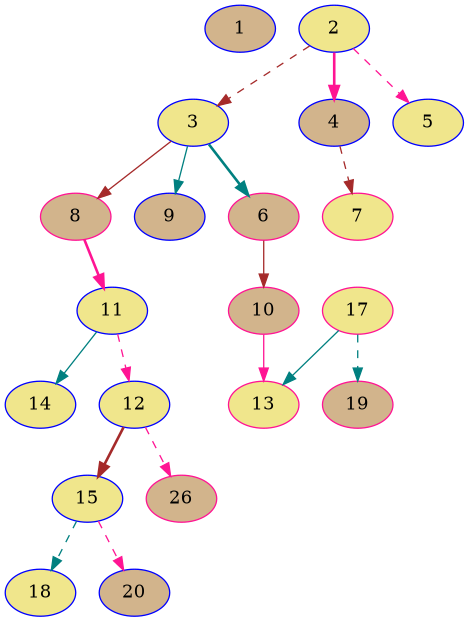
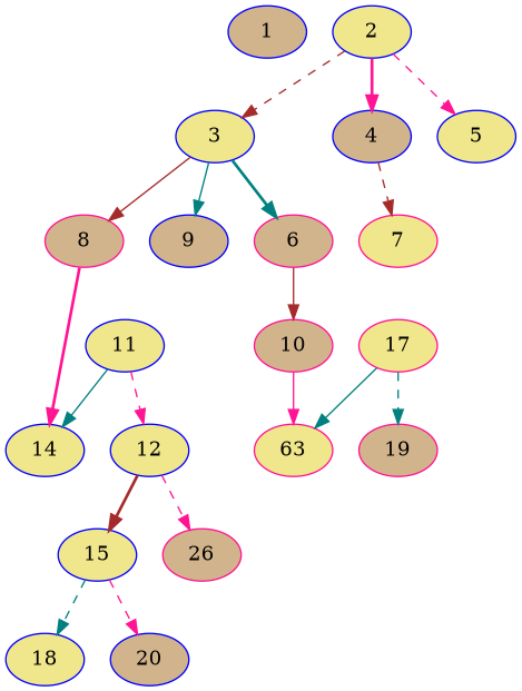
  digraph {
    node [alpha=0.08 color=blue fillcolor=khaki style=filled]
    edge [color=deeppink style=dashed]
    1 [expect_size=25884672 fillcolor=tan]
    2 [alpha=0.02 expect_size=24595456]
    3 [alpha=0.04 expect_size=51329024]
    4 [expect_size=51808256 fillcolor=tan]
    5 [alpha=0.12 expect_size=30050304]
    6 [color=deeppink expect_size=42080256 fillcolor=tan]
    8 [alpha=0.10 color=deeppink expect_size=15915008 fillcolor=tan]
    9 [expect_size=28335104 fillcolor=tan]
    7 [alpha=0.04 color=deeppink expect_size=34701312]
    10 [alpha=0.04 color=deeppink expect_size=36646912 fillcolor=tan]
    11 [alpha=0.16 expect_size=31851520]
-   13 [alpha=0.14 color=deeppink expect_size=6354944]
+   13 [alpha=0.14 color=deeppink expect_size=6354944 label=63]
    12 [alpha=0.07 expect_size=49687552]
    14 [alpha=0.03 expect_size=15934464]
    15 [alpha=0.06 expect_size=35070976]
    n16 [alpha=0.19 color=deeppink expect_size=15040512 fillcolor=tan label=26]
    17 [alpha=0.03 color=deeppink expect_size=34750464]
    19 [alpha=0.03 color=deeppink expect_size=19924992 fillcolor=tan]
    18 [alpha=0.15 expect_size=44191744]
    20 [alpha=0.05 expect_size=38407168 fillcolor=tan]
    2 -> 3 [color=brown]
    2 -> 4 [style=bold]
    2 -> 5
    3 -> 6 [color=teal style=bold]
    3 -> 8 [color=brown style=solid]
    3 -> 9 [color=teal style=solid]
    4 -> 7 [color=brown]
    6 -> 10 [color=brown style=solid]
-   8 -> 11 [style=bold]
+   8 -> 14 [style=bold]
    10 -> 13 [style=solid]
    11 -> 12
    11 -> 14 [color=teal style=solid]
    12 -> 15 [color=brown style=bold]
    12 -> n16
    15 -> 18 [color=teal]
    15 -> 20
    17 -> 13 [color=teal style=solid]
    17 -> 19 [color=teal]
  }
